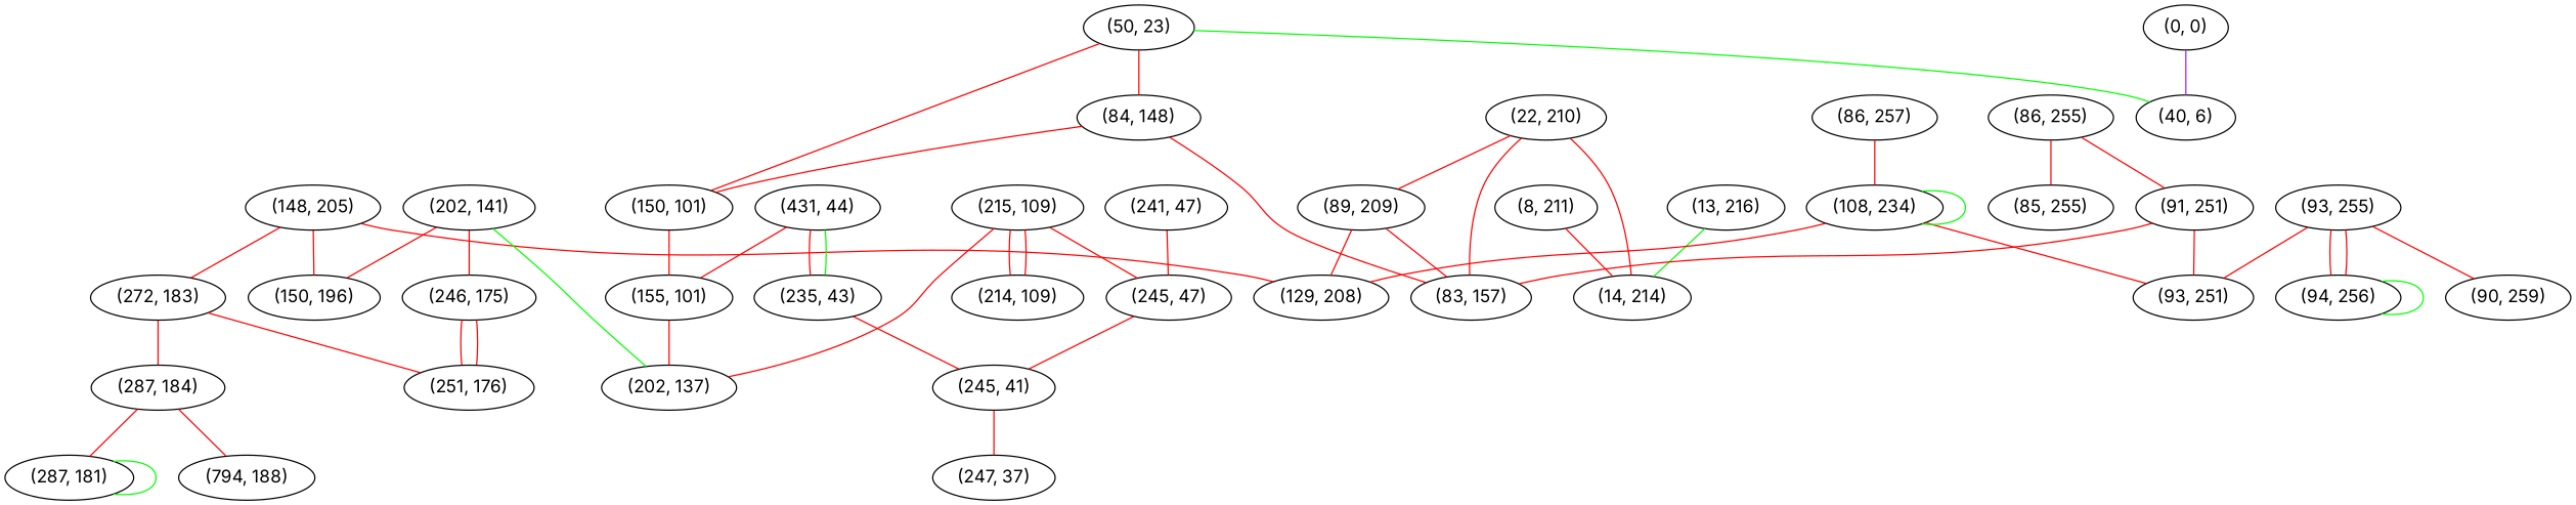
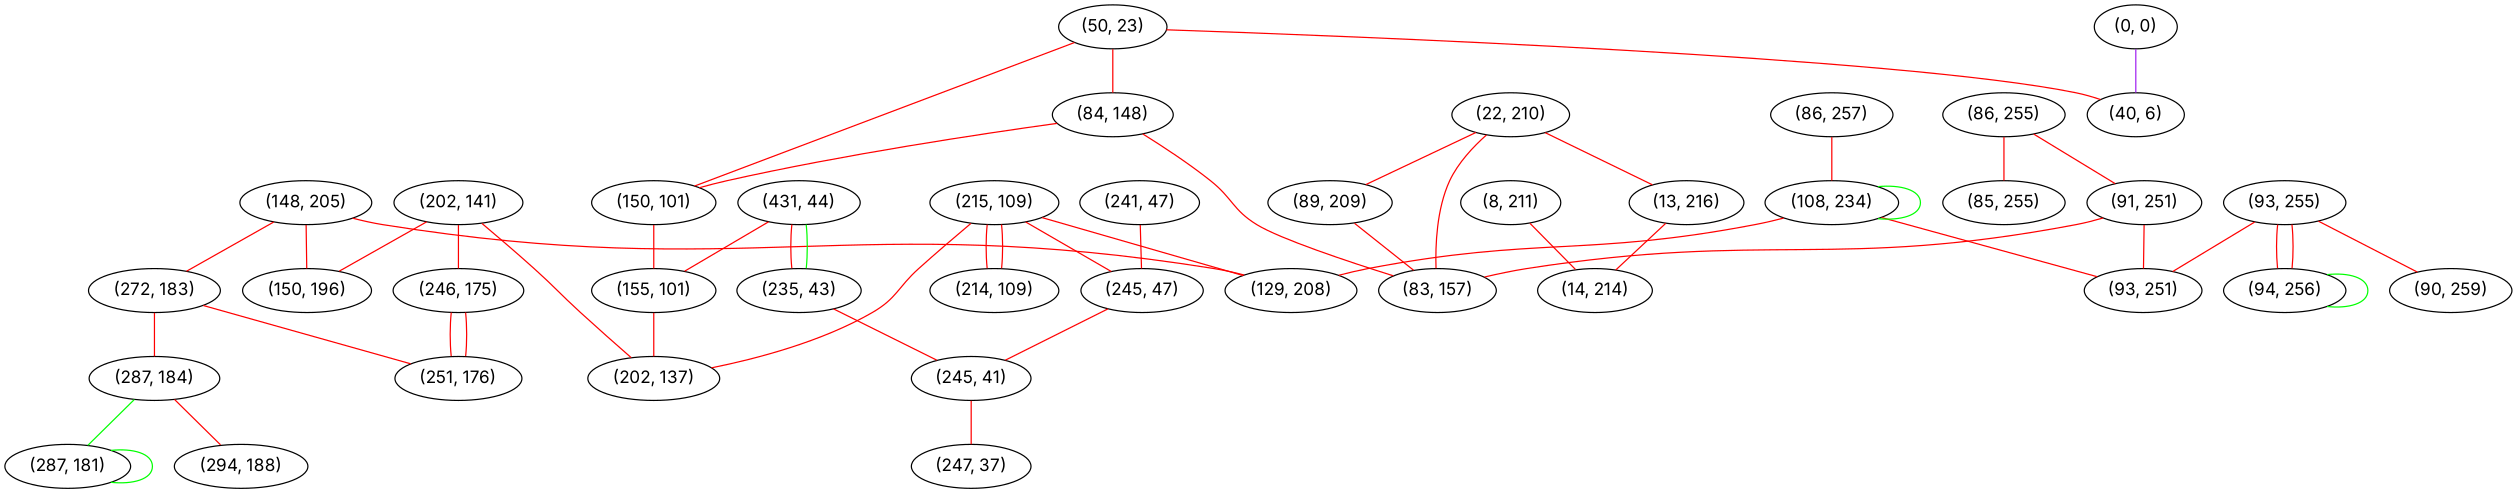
  graph {
    fontname=Inter
    node [fontname=Inter]
    edge [color=red fontname=Inter weight=1]
    "(148, 205)"
    "(150, 196)"
    "(272, 183)"
    "(129, 208)"
    "(251, 176)"
    "(287, 184)"
    "(13, 216)"
    "(14, 214)"
    n9 [label="(431, 44)"]
    "(235, 43)"
    "(155, 101)"
    "(245, 41)"
    "(202, 137)"
    "(202, 141)"
    "(246, 175)"
    "(93, 255)"
    "(94, 256)"
    "(90, 259)"
    "(93, 251)"
    "(241, 47)"
    "(245, 47)"
    "(215, 109)"
    "(214, 109)"
    "(247, 37)"
    "(287, 181)"
-   "(294, 188)" [label="(794, 188)"]
+   "(294, 188)"
    "(22, 210)"
    "(89, 209)"
    "(83, 157)"
    "(108, 234)"
    "(86, 257)"
    "(86, 255)"
    "(91, 251)"
    "(85, 255)"
    "(50, 23)"
    "(84, 148)"
    "(150, 101)"
    "(40, 6)"
    "(0, 0)"
    "(8, 211)"
    "(148, 205)" -- "(150, 196)"
    "(148, 205)" -- "(272, 183)"
    "(148, 205)" -- "(129, 208)"
    "(272, 183)" -- "(251, 176)"
    "(272, 183)" -- "(287, 184)"
-   "(287, 184)" -- "(287, 181)"
+   "(287, 184)" -- "(287, 181)" [color=green]
    "(287, 184)" -- "(294, 188)"
-   "(13, 216)" -- "(14, 214)" [color=green]
+   "(13, 216)" -- "(14, 214)"
    n9 -- "(235, 43)"
    n9 -- "(235, 43)" [color=green weight=2]
    n9 -- "(155, 101)"
    "(235, 43)" -- "(245, 41)"
    "(155, 101)" -- "(202, 137)"
    "(245, 41)" -- "(247, 37)"
    "(202, 141)" -- "(150, 196)"
-   "(202, 141)" -- "(202, 137)" [color=green]
+   "(202, 141)" -- "(202, 137)"
    "(202, 141)" -- "(246, 175)"
    "(246, 175)" -- "(251, 176)"
    "(246, 175)" -- "(251, 176)"
    "(93, 255)" -- "(94, 256)"
    "(93, 255)" -- "(94, 256)"
    "(93, 255)" -- "(90, 259)"
    "(93, 255)" -- "(93, 251)"
    "(94, 256)" -- "(94, 256)" [color=green weight=2]
    "(241, 47)" -- "(245, 47)"
    "(245, 47)" -- "(245, 41)"
    "(215, 109)" -- "(202, 137)"
    "(215, 109)" -- "(245, 47)"
    "(215, 109)" -- "(214, 109)"
    "(215, 109)" -- "(214, 109)"
    "(287, 181)" -- "(287, 181)" [color=green weight=2]
-   "(22, 210)" -- "(14, 214)"
+   "(22, 210)" -- "(13, 216)"
    "(22, 210)" -- "(89, 209)"
    "(22, 210)" -- "(83, 157)"
-   "(89, 209)" -- "(129, 208)"
+   "(215, 109)" -- "(129, 208)"
    "(89, 209)" -- "(83, 157)"
    "(108, 234)" -- "(129, 208)"
    "(108, 234)" -- "(93, 251)"
    "(108, 234)" -- "(108, 234)" [color=green weight=2]
    "(86, 257)" -- "(108, 234)"
    "(86, 255)" -- "(91, 251)"
    "(86, 255)" -- "(85, 255)"
    "(91, 251)" -- "(93, 251)"
    "(91, 251)" -- "(83, 157)"
    "(50, 23)" -- "(84, 148)"
    "(50, 23)" -- "(150, 101)"
-   "(50, 23)" -- "(40, 6)" [color=green]
+   "(50, 23)" -- "(40, 6)"
    "(84, 148)" -- "(83, 157)"
    "(84, 148)" -- "(150, 101)"
    "(150, 101)" -- "(155, 101)"
    "(0, 0)" -- "(40, 6)" [color=purple weight=4]
    "(8, 211)" -- "(14, 214)"
  }
